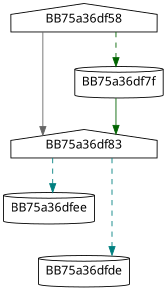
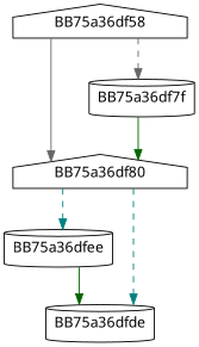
  digraph {
    fontname="Noto Sans"
    splines=ortho
    node [fontname="Noto Sans" shape=cylinder]
    edge [color=gray40 fontname="Noto Sans" style=solid]
    BB75a36df58 [shape=house]
-   BB75a36df83 [shape=house]
+   BB75a36df83 [shape=house label=BB75a36df80]
    BB75a36df7f
    BB75a36dfee
    BB75a36dfde
    BB75a36df58 -> BB75a36df83
-   BB75a36df58 -> BB75a36df7f [color=darkgreen style=dashed]
+   BB75a36df58 -> BB75a36df7f [style=dashed]
    BB75a36df83 -> BB75a36dfee [color=teal style=dashed]
    BB75a36df83 -> BB75a36dfde [color=teal style=dashed]
    BB75a36df7f -> BB75a36df83 [color=darkgreen]
+   BB75a36dfee -> BB75a36dfde [color=darkgreen]
  }
